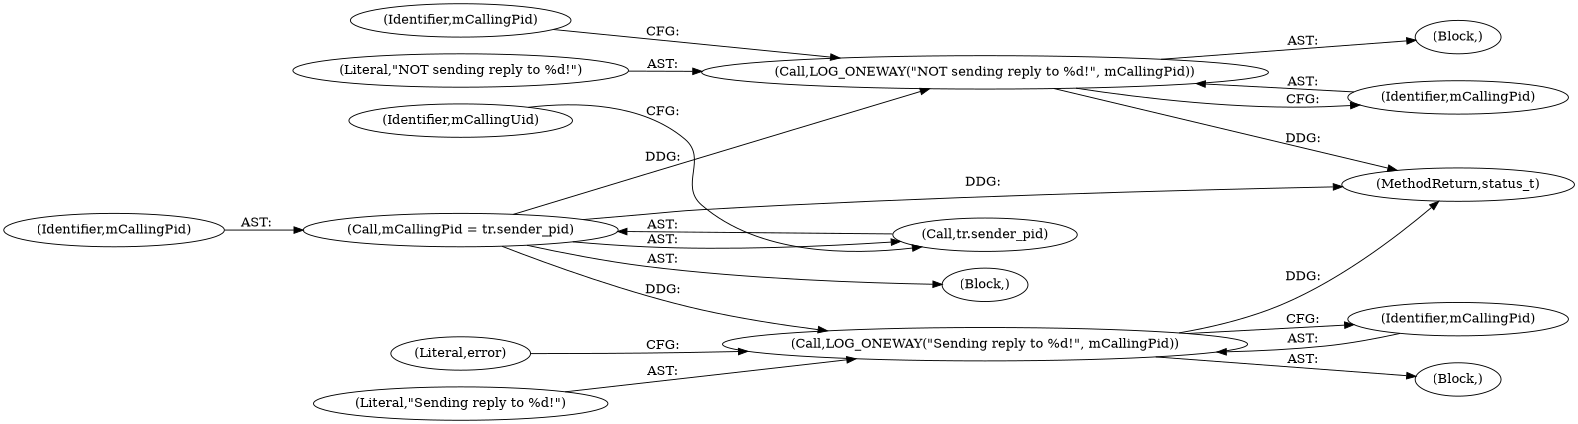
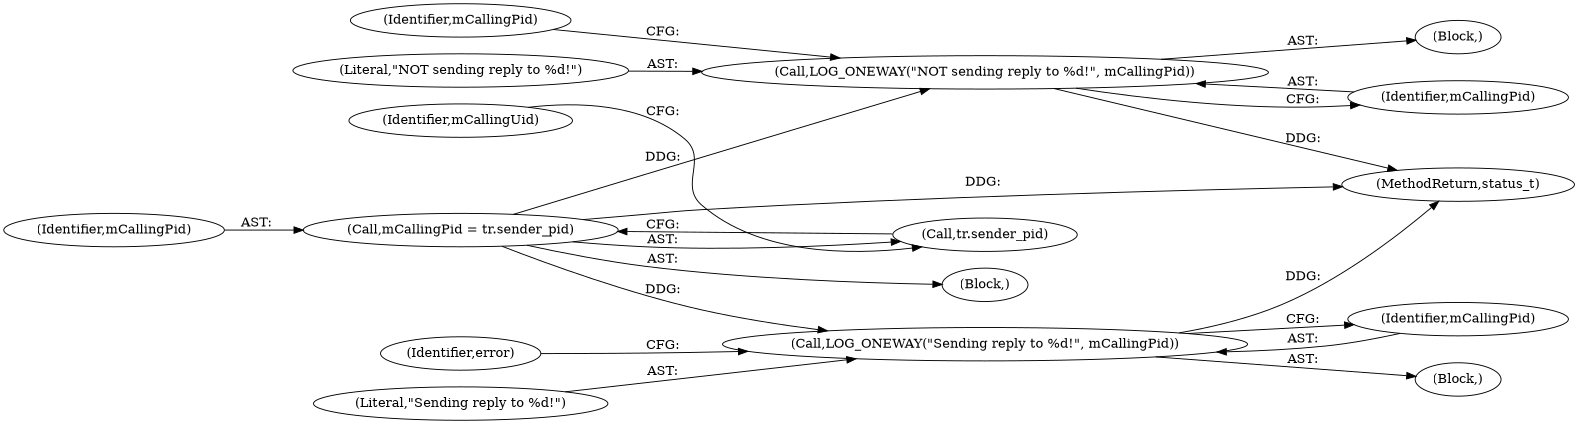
  digraph {
    rankdir=LR
    n1 [label="(Call,mCallingPid = tr.sender_pid)"]
    n2 [label="(Call,LOG_ONEWAY(\"Sending reply to %d!\", mCallingPid))"]
    n3 [label="(Call,LOG_ONEWAY(\"NOT sending reply to %d!\", mCallingPid))"]
    n4 [label="(Block,)"]
    n5 [label="(MethodReturn,status_t)"]
    n6 [label="(Call,tr.sender_pid)"]
    n7 [label="(Block,)"]
    n8 [label="(Identifier,mCallingPid)"]
    n9 [label="(Block,)"]
    n10 [label="(Identifier,mCallingPid)"]
    n11 [label="(Identifier,mCallingPid)"]
    n12 [label="(Literal,\"NOT sending reply to %d!\")"]
    n13 [label="(Identifier,mCallingPid)"]
    n14 [label="(Literal,\"Sending reply to %d!\")"]
    n15 [label="(Identifier,mCallingUid)"]
-   n16 [label="(Literal,error)"]
+   n16 [label="(Identifier,error)"]
    n1 -> n2 [label="DDG: "]
    n1 -> n3 [label="DDG: "]
    n1 -> n4 [label="AST: "]
    n1 -> n5 [label="DDG: "]
    n1 -> n6 [label="AST: "]
    n2 -> n5 [label="DDG: "]
    n2 -> n7 [label="AST: "]
    n2 -> n8 [label="CFG: "]
    n3 -> n5 [label="DDG: "]
    n3 -> n9 [label="AST: "]
    n3 -> n10 [label="CFG: "]
-   n6 -> n1 [label="AST: "]
+   n6 -> n1 [label="CFG: "]
    n8 -> n2 [label="AST: "]
    n10 -> n3 [label="AST: "]
    n11 -> n1 [label="AST: "]
    n12 -> n3 [label="AST: "]
    n13 -> n3 [label="CFG: "]
    n14 -> n2 [label="AST: "]
    n15 -> n6 [label="CFG: "]
    n16 -> n2 [label="CFG: "]
  }
